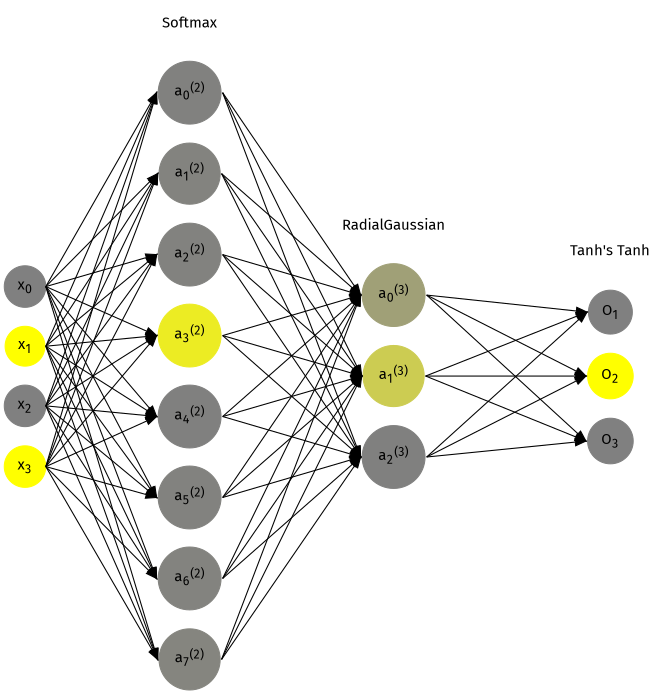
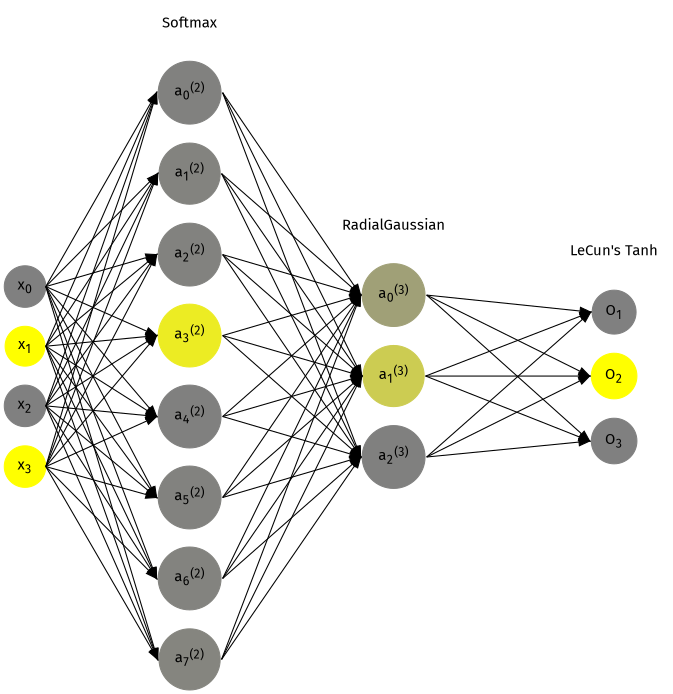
  digraph {
    rankdir=LR
    ranksep=1.4
    splines=false
    fontname="Fira Sans"
    node [color="0.1667, 0.0, 0.5" fillcolor="0.1667, 0.0, 0.5" shape=circle style=filled fontname="Fira Sans"]
    edge [headport=w style=solid tailport=e fontname="Fira Sans"]
    n1 [label=<x<sub>0</sub>>]
    n2 [color="0.1667, 1.0, 1.0" fillcolor="0.1667, 1.0, 1.0" label=<x<sub>1</sub>>]
    n3 [label=<x<sub>2</sub>>]
    n4 [color="0.1667, 1.0, 1.0" fillcolor="0.1667, 1.0, 1.0" label=<x<sub>3</sub>>]
    n5 [color="0.1667, 0.014656, 0.507328" fillcolor="0.1667, 0.014656, 0.507328" label=<a<sub>0</sub><sup>(2)</sup>>]
    n6 [color="0.1667, 0.025239, 0.512619" fillcolor="0.1667, 0.025239, 0.512619" label=<a<sub>1</sub><sup>(2)</sup>>]
    n7 [color="0.1667, 0.016310, 0.508155" fillcolor="0.1667, 0.016310, 0.508155" label=<a<sub>2</sub><sup>(2)</sup>>]
    n8 [color="0.1667, 0.848638, 0.924319" fillcolor="0.1667, 0.848638, 0.924319" label=<a<sub>3</sub><sup>(2)</sup>>]
    n9 [color="0.1667, 0.004947, 0.502473" fillcolor="0.1667, 0.004947, 0.502473" label=<a<sub>4</sub><sup>(2)</sup>>]
    n10 [color="0.1667, 0.021126, 0.510563" fillcolor="0.1667, 0.021126, 0.510563" label=<a<sub>5</sub><sup>(2)</sup>>]
    n11 [color="0.1667, 0.027636, 0.513818" fillcolor="0.1667, 0.027636, 0.513818" label=<a<sub>6</sub><sup>(2)</sup>>]
    n12 [color="0.1667, 0.041449, 0.520724" fillcolor="0.1667, 0.041449, 0.520724" label=<a<sub>7</sub><sup>(2)</sup>>]
    n13 [color="0.1667, 0.251870, 0.625935" fillcolor="0.1667, 0.251870, 0.625935" label=<a<sub>0</sub><sup>(3)</sup>>]
    n14 [color="0.1667, 0.595008, 0.797504" fillcolor="0.1667, 0.595008, 0.797504" label=<a<sub>1</sub><sup>(3)</sup>>]
    n15 [color="0.1667, 0.000010, 0.500005" fillcolor="0.1667, 0.000010, 0.500005" label=<a<sub>2</sub><sup>(3)</sup>>]
    n16 [label=<O<sub>1</sub>>]
    n17 [color="0.1667, 1.0, 1.0" fillcolor="0.1667, 1.0, 1.0" label=<O<sub>2</sub>>]
    n18 [label=<O<sub>3</sub>>]
    n19 [label=Softmax shape=plaintext color="" fillcolor="" style=""]
    n20 [label=RadialGaussian shape=plaintext color="" fillcolor="" style=""]
-   n21 [label="Tanh's Tanh" shape=plaintext color="" fillcolor="" style=""]
+   n21 [label="LeCun's Tanh" shape=plaintext color="" fillcolor="" style=""]
    subgraph sub_1 {
      n1
    }
    subgraph sub_2 {
      n2
    }
    subgraph sub_3 {
      n3
    }
    subgraph sub_4 {
      n4
    }
    subgraph sub_5 {
      n5
    }
    subgraph sub_6 {
      n6
    }
    subgraph sub_7 {
      n7
    }
    subgraph sub_8 {
      n8
    }
    subgraph sub_9 {
      n9
    }
    subgraph sub_10 {
      n10
    }
    subgraph sub_11 {
      n11
    }
    subgraph sub_12 {
      n12
    }
    subgraph sub_13 {
      n13
    }
    subgraph sub_14 {
      n14
    }
    subgraph sub_15 {
      n15
    }
    subgraph sub_16 {
      n16
    }
    subgraph sub_17 {
      n17
    }
    subgraph sub_18 {
      n18
    }
    subgraph sub_19 {
      rank=same
      n1
      n2
      n3
      n4
    }
    subgraph sub_20 {
      rank=same
      n5
      n6
      n7
      n8
      n9
      n10
      n11
      n12
    }
    subgraph sub_21 {
      rank=same
      n13
      n14
      n15
    }
    subgraph sub_22 {
      rank=same
      n16
      n17
      n18
    }
    subgraph sub_23 {
      rank=same
      n5
      n19
    }
    subgraph sub_24 {
      rank=same
      n13
      n20
    }
    subgraph sub_25 {
      rank=same
      n16
      n21
    }
    n1 -> n2 [style=invis]
    n1 -> n5
    n1 -> n6
    n1 -> n7
    n1 -> n8
    n1 -> n9
    n1 -> n10
    n1 -> n11
    n1 -> n12
    n2 -> n3 [style=invis]
    n2 -> n5
    n2 -> n6
    n2 -> n7
    n2 -> n8
    n2 -> n9
    n2 -> n10
    n2 -> n11
    n2 -> n12
    n3 -> n4 [style=invis]
    n3 -> n5
    n3 -> n6
    n3 -> n7
    n3 -> n8
    n3 -> n9
    n3 -> n10
    n3 -> n11
    n3 -> n12
    n4 -> n5
    n4 -> n6
    n4 -> n7
    n4 -> n8
    n4 -> n9
    n4 -> n10
    n4 -> n11
    n4 -> n12
    n5 -> n6 [style=invis]
    n5 -> n13
    n5 -> n14
    n5 -> n15
    n6 -> n7 [style=invis]
    n6 -> n13
    n6 -> n14
    n6 -> n15
    n7 -> n8 [style=invis]
    n7 -> n13
    n7 -> n14
    n7 -> n15
    n8 -> n9 [style=invis]
    n8 -> n13
    n8 -> n14
    n8 -> n15
    n9 -> n10 [style=invis]
    n9 -> n13
    n9 -> n14
    n9 -> n15
    n10 -> n11 [style=invis]
    n10 -> n13
    n10 -> n14
    n10 -> n15
    n11 -> n12 [style=invis]
    n11 -> n13
    n11 -> n14
    n11 -> n15
    n12 -> n13
    n12 -> n14
    n12 -> n15
    n13 -> n14 [style=invis]
    n13 -> n16
    n13 -> n17
    n13 -> n18
    n14 -> n15 [style=invis]
    n14 -> n16
    n14 -> n17
    n14 -> n18
    n15 -> n16
    n15 -> n17
    n15 -> n18
    n16 -> n17 [style=invis]
    n17 -> n18 [style=invis]
    n19 -> n5 [style=invis]
    n20 -> n13 [style=invis]
    n21 -> n16 [style=invis]
  }
